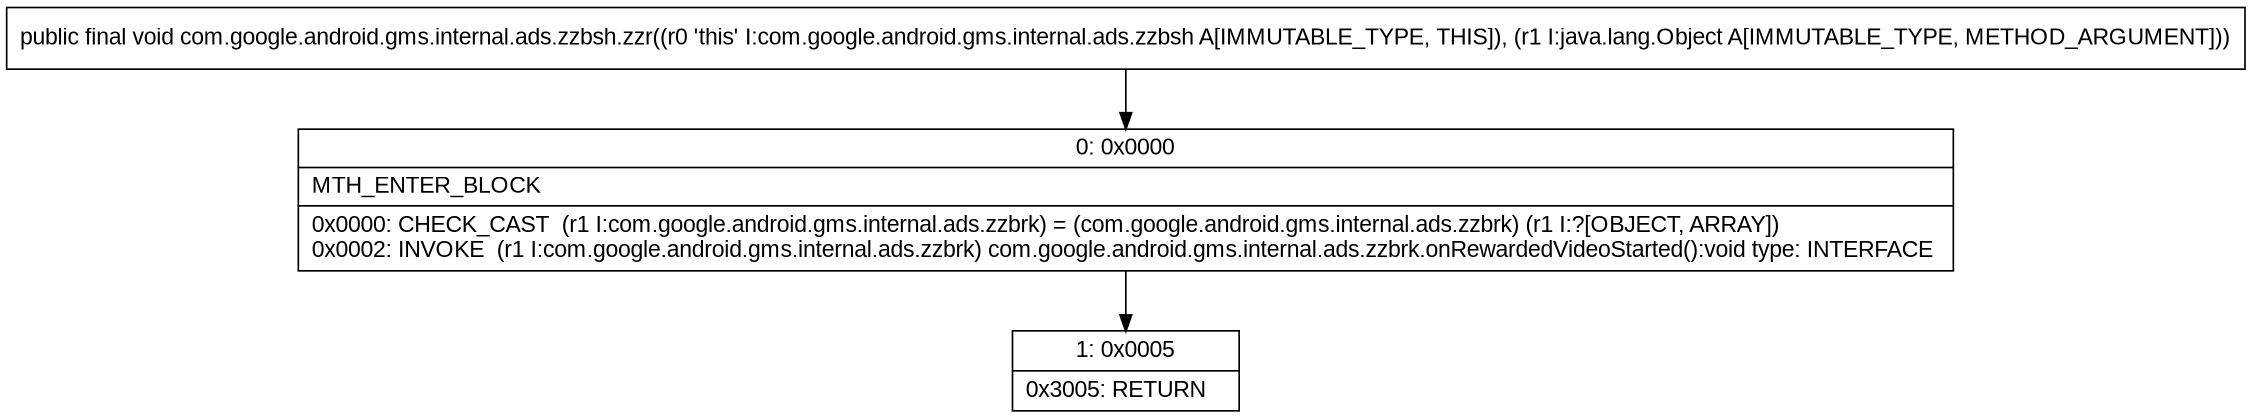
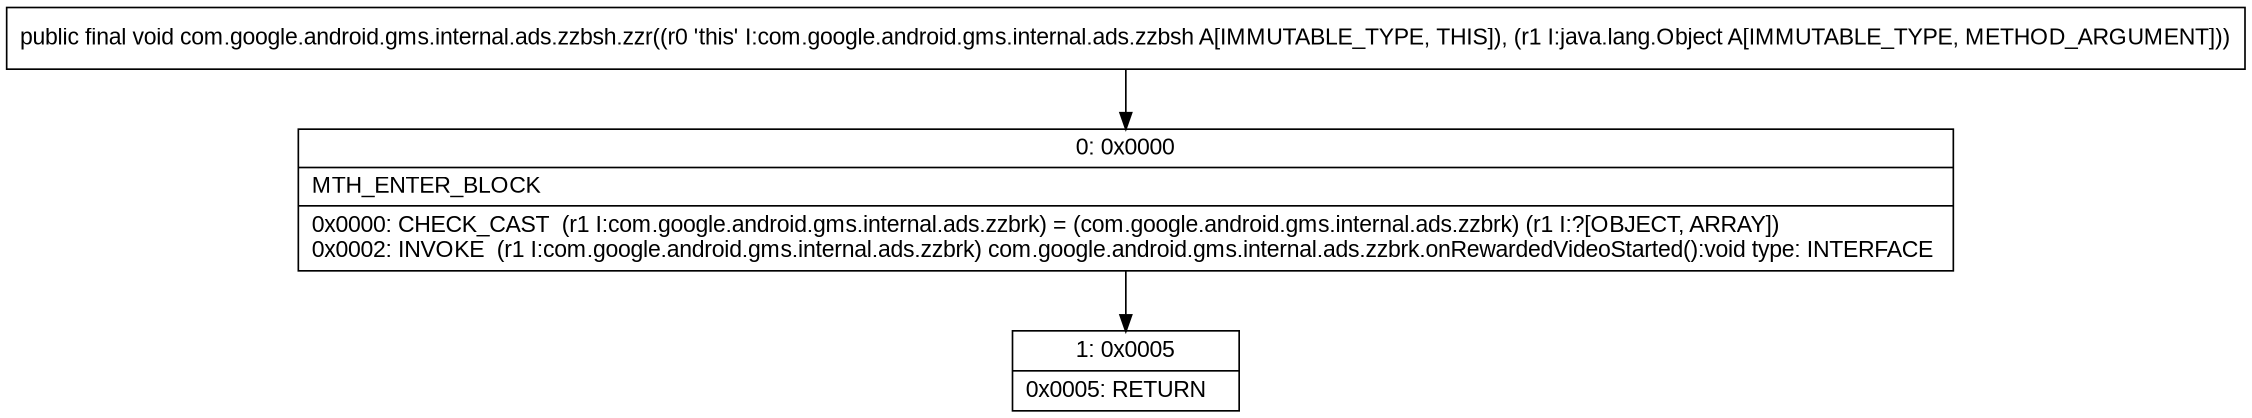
  digraph {
    fontname="Liberation Sans"
    node [shape=record fontname="Liberation Sans"]
    edge [fontname="Liberation Sans"]
    n1 [label="{0\:\ 0x0000|MTH_ENTER_BLOCK\l|0x0000: CHECK_CAST  (r1 I:com.google.android.gms.internal.ads.zzbrk) = (com.google.android.gms.internal.ads.zzbrk) (r1 I:?[OBJECT, ARRAY]) \l0x0002: INVOKE  (r1 I:com.google.android.gms.internal.ads.zzbrk) com.google.android.gms.internal.ads.zzbrk.onRewardedVideoStarted():void type: INTERFACE \l}"]
-   n2 [label="{1\:\ 0x0005|0x3005: RETURN   \l}"]
+   n2 [label="{1\:\ 0x0005|0x0005: RETURN   \l}"]
    n3 [label="{public final void com.google.android.gms.internal.ads.zzbsh.zzr((r0 'this' I:com.google.android.gms.internal.ads.zzbsh A[IMMUTABLE_TYPE, THIS]), (r1 I:java.lang.Object A[IMMUTABLE_TYPE, METHOD_ARGUMENT])) }"]
    n1 -> n2
    n3 -> n1
  }
